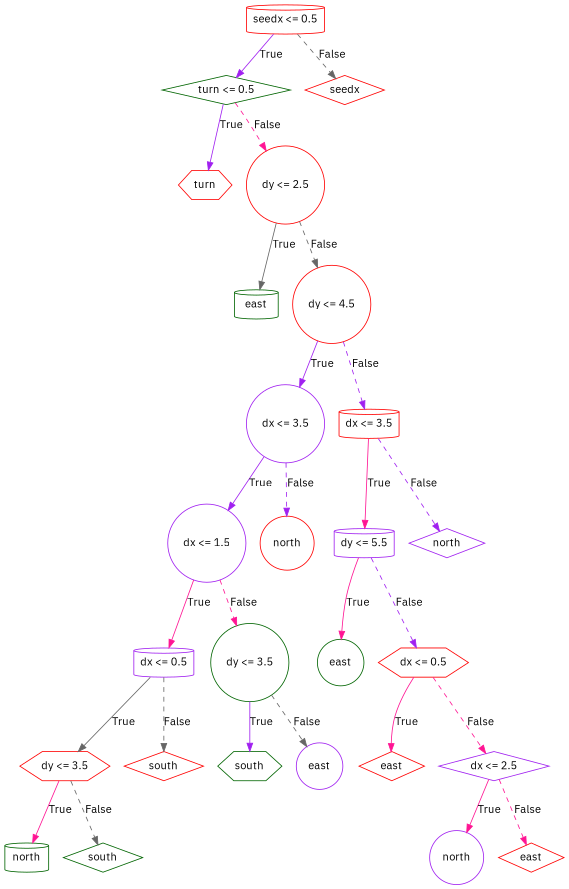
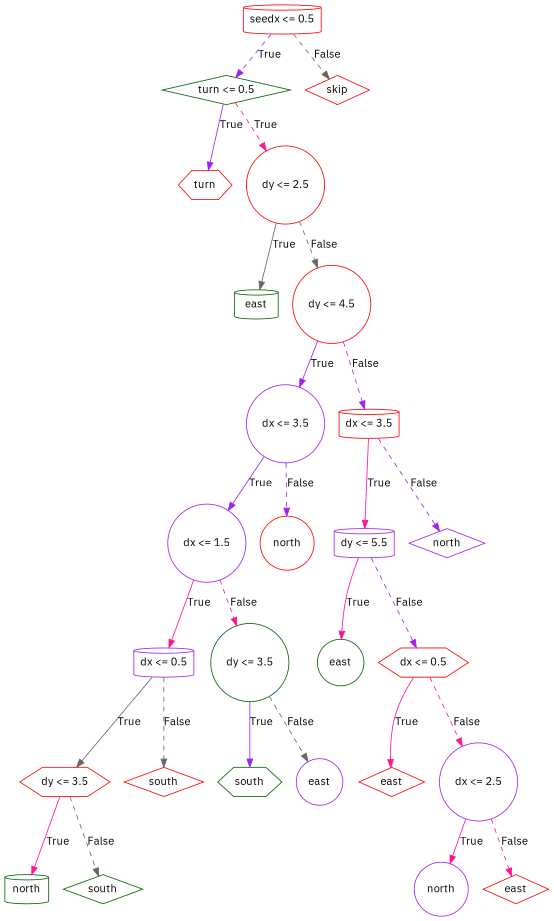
  digraph {
    fontname="IBM Plex Sans"
    node [color=red fontname="IBM Plex Sans" shape=circle]
    edge [color=deeppink fontname="IBM Plex Sans"]
    n1 [label="seedx <= 0.5" shape=cylinder]
    n2 [color=darkgreen label="turn <= 0.5" shape=diamond]
-   n3 [label=seedx shape=diamond]
+   n3 [label=skip shape=diamond]
    n4 [label=turn shape=hexagon]
    n5 [label="dy <= 2.5"]
    n6 [color=darkgreen label=east shape=cylinder]
    n7 [label="dy <= 4.5"]
    n8 [color=purple label="dx <= 3.5"]
    n9 [label="dx <= 3.5" shape=cylinder]
    n10 [color=purple label="dx <= 1.5"]
    n11 [label=north]
    n12 [color=purple label="dy <= 5.5" shape=cylinder]
    n13 [color=purple label=north shape=diamond]
    n14 [color=purple label="dx <= 0.5" shape=cylinder]
    n15 [color=darkgreen label="dy <= 3.5"]
    n16 [label="dy <= 3.5" shape=hexagon]
    n17 [label=south shape=diamond]
    n18 [color=darkgreen label=south shape=hexagon]
    n19 [color=purple label=east]
    n20 [color=darkgreen label=north shape=cylinder]
    n21 [color=darkgreen label=south shape=diamond]
    n22 [color=darkgreen label=east]
    n23 [label="dx <= 0.5" shape=hexagon]
    n24 [label=east shape=diamond]
-   n25 [color=purple label="dx <= 2.5" shape=diamond]
+   n25 [color=purple label="dx <= 2.5"]
    n26 [color=purple label=north]
    n27 [label=east shape=diamond]
-   n1 -> n2 [color=purple label=True]
+   n1 -> n2 [color=purple label=True style=dashed]
    n1 -> n3 [color=gray40 label=False style=dashed]
    n2 -> n4 [color=purple label=True]
-   n2 -> n5 [label=False style=dashed]
+   n2 -> n5 [label=True style=dashed]
    n5 -> n6 [color=gray40 label=True]
    n5 -> n7 [color=gray40 label=False style=dashed]
    n7 -> n8 [color=purple label=True]
    n7 -> n9 [color=purple label=False style=dashed]
    n8 -> n10 [color=purple label=True]
    n8 -> n11 [color=purple label=False style=dashed]
    n9 -> n12 [label=True]
    n9 -> n13 [color=purple label=False style=dashed]
    n10 -> n14 [label=True]
    n10 -> n15 [label=False style=dashed]
    n12 -> n22 [label=True]
    n12 -> n23 [color=purple label=False style=dashed]
    n14 -> n16 [color=gray40 label=True]
    n14 -> n17 [color=gray40 label=False style=dashed]
    n15 -> n18 [color=purple label=True]
    n15 -> n19 [color=gray40 label=False style=dashed]
    n16 -> n20 [label=True]
    n16 -> n21 [color=gray40 label=False style=dashed]
    n23 -> n24 [label=True]
    n23 -> n25 [label=False style=dashed]
    n25 -> n26 [label=True]
    n25 -> n27 [label=False style=dashed]
  }
